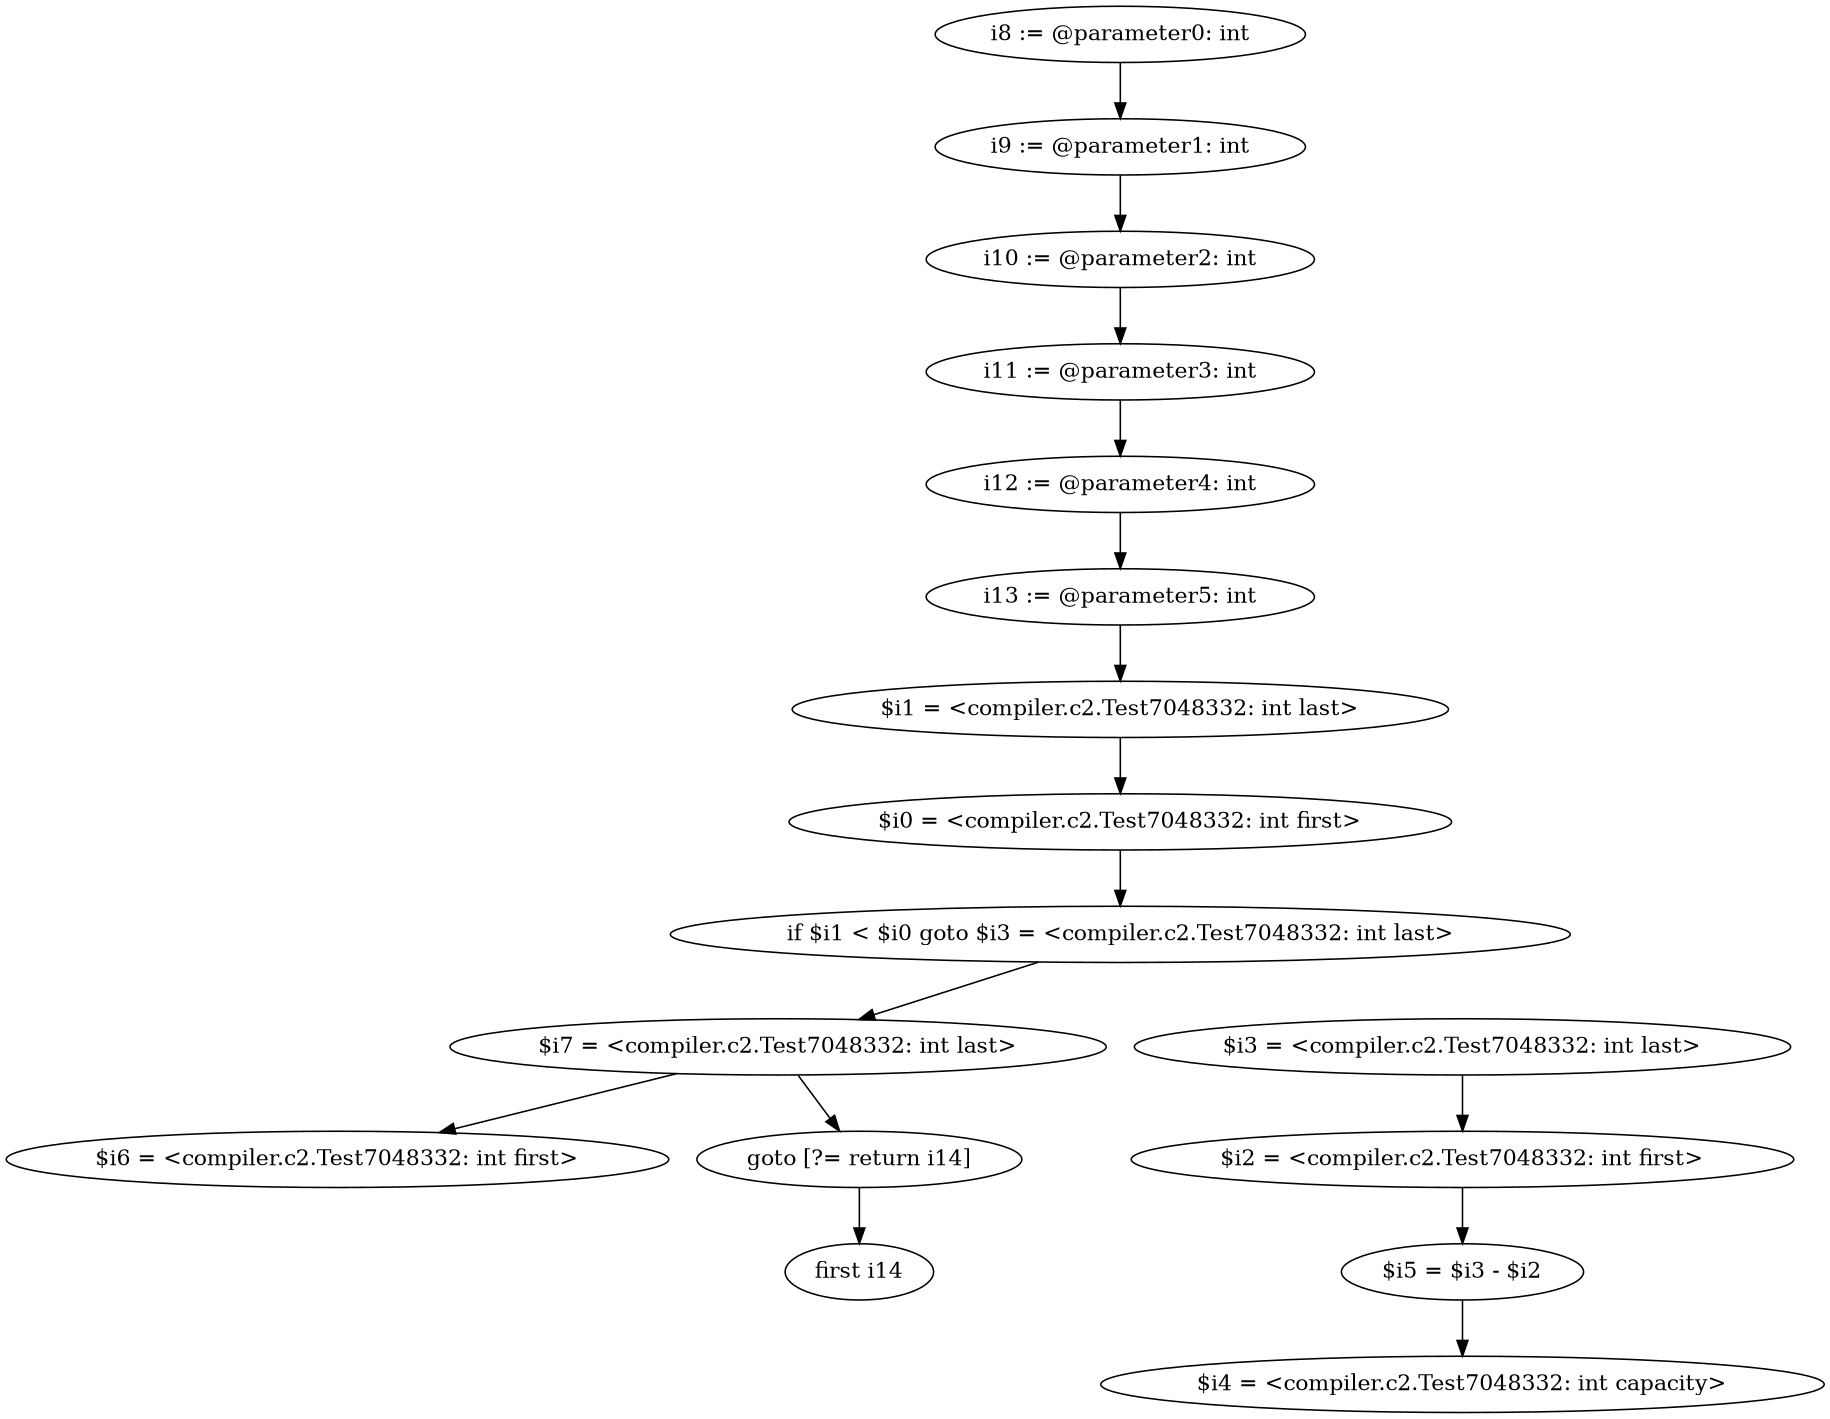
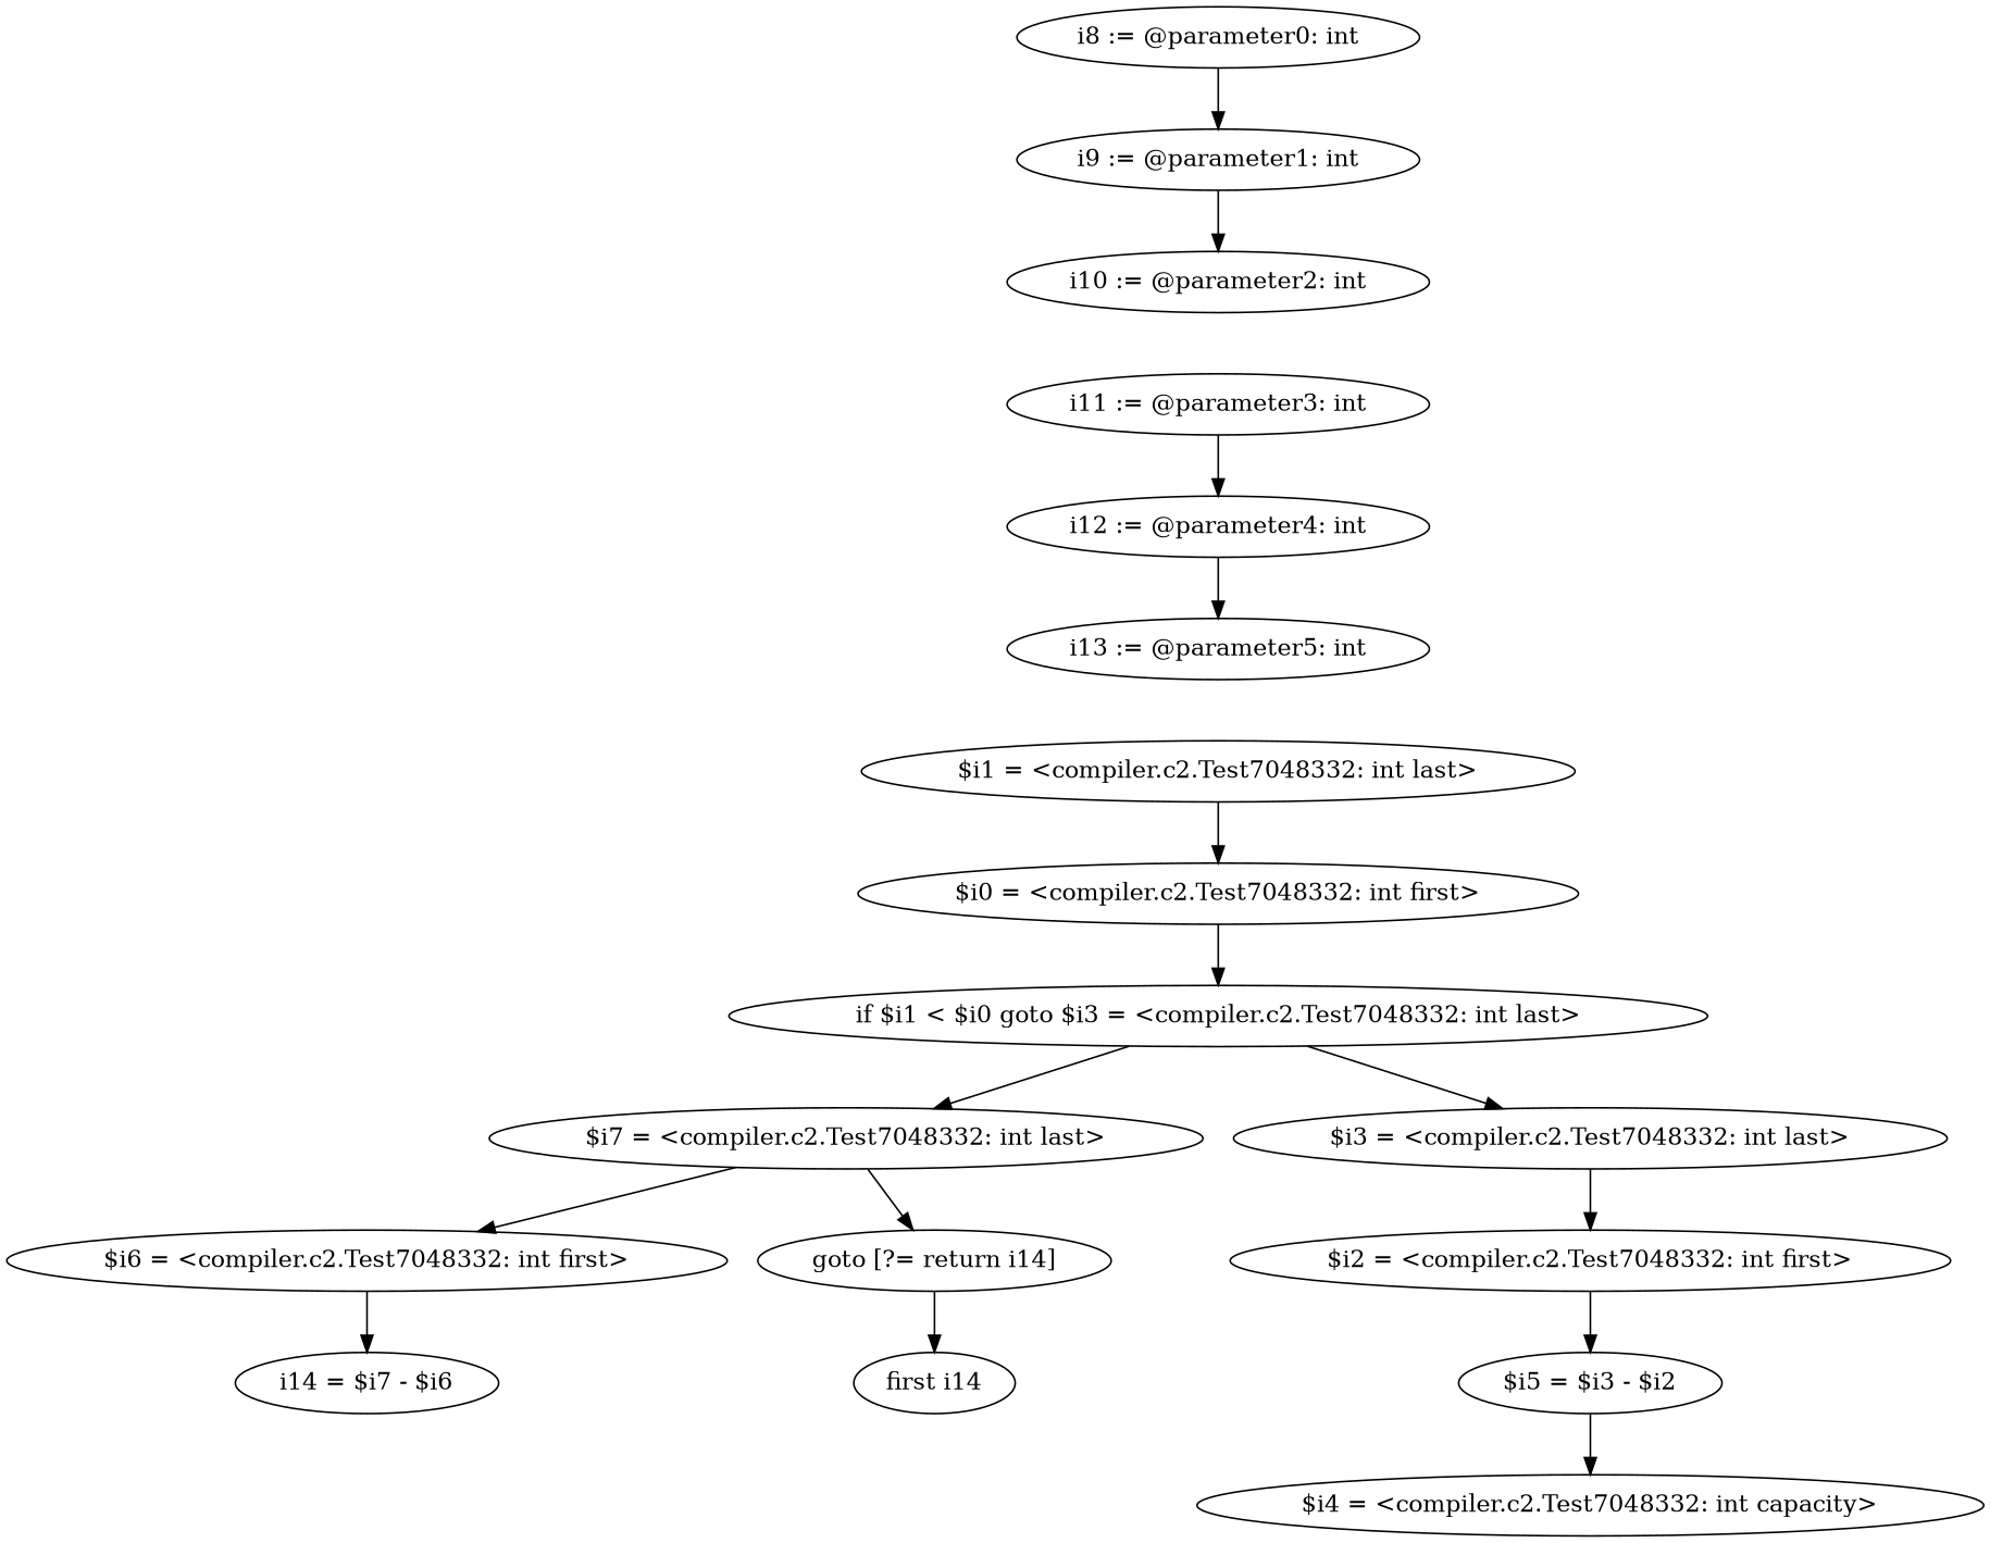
  digraph {
    "i8 := @parameter0: int"
    "i9 := @parameter1: int"
    "i10 := @parameter2: int"
    "i11 := @parameter3: int"
    "i12 := @parameter4: int"
    "i13 := @parameter5: int"
    "$i1 = <compiler.c2.Test7048332: int last>"
    "$i0 = <compiler.c2.Test7048332: int first>"
    "if $i1 < $i0 goto $i3 = <compiler.c2.Test7048332: int last>"
    "$i7 = <compiler.c2.Test7048332: int last>"
    "$i3 = <compiler.c2.Test7048332: int last>"
    "$i6 = <compiler.c2.Test7048332: int first>"
    "goto [?= return i14]"
    "$i2 = <compiler.c2.Test7048332: int first>"
+   "i14 = $i7 - $i6"
    n16 [label="first i14"]
    "$i5 = $i3 - $i2"
    "$i4 = <compiler.c2.Test7048332: int capacity>"
    "i8 := @parameter0: int" -> "i9 := @parameter1: int"
    "i9 := @parameter1: int" -> "i10 := @parameter2: int"
-   "i10 := @parameter2: int" -> "i11 := @parameter3: int"
    "i11 := @parameter3: int" -> "i12 := @parameter4: int"
    "i12 := @parameter4: int" -> "i13 := @parameter5: int"
-   "i13 := @parameter5: int" -> "$i1 = <compiler.c2.Test7048332: int last>"
    "$i1 = <compiler.c2.Test7048332: int last>" -> "$i0 = <compiler.c2.Test7048332: int first>"
    "$i0 = <compiler.c2.Test7048332: int first>" -> "if $i1 < $i0 goto $i3 = <compiler.c2.Test7048332: int last>"
    "if $i1 < $i0 goto $i3 = <compiler.c2.Test7048332: int last>" -> "$i7 = <compiler.c2.Test7048332: int last>"
+   "if $i1 < $i0 goto $i3 = <compiler.c2.Test7048332: int last>" -> "$i3 = <compiler.c2.Test7048332: int last>"
    "$i7 = <compiler.c2.Test7048332: int last>" -> "$i6 = <compiler.c2.Test7048332: int first>"
    "$i7 = <compiler.c2.Test7048332: int last>" -> "goto [?= return i14]"
    "$i3 = <compiler.c2.Test7048332: int last>" -> "$i2 = <compiler.c2.Test7048332: int first>"
+   "$i6 = <compiler.c2.Test7048332: int first>" -> "i14 = $i7 - $i6"
    "goto [?= return i14]" -> n16
    "$i2 = <compiler.c2.Test7048332: int first>" -> "$i5 = $i3 - $i2"
    "$i5 = $i3 - $i2" -> "$i4 = <compiler.c2.Test7048332: int capacity>"
  }
